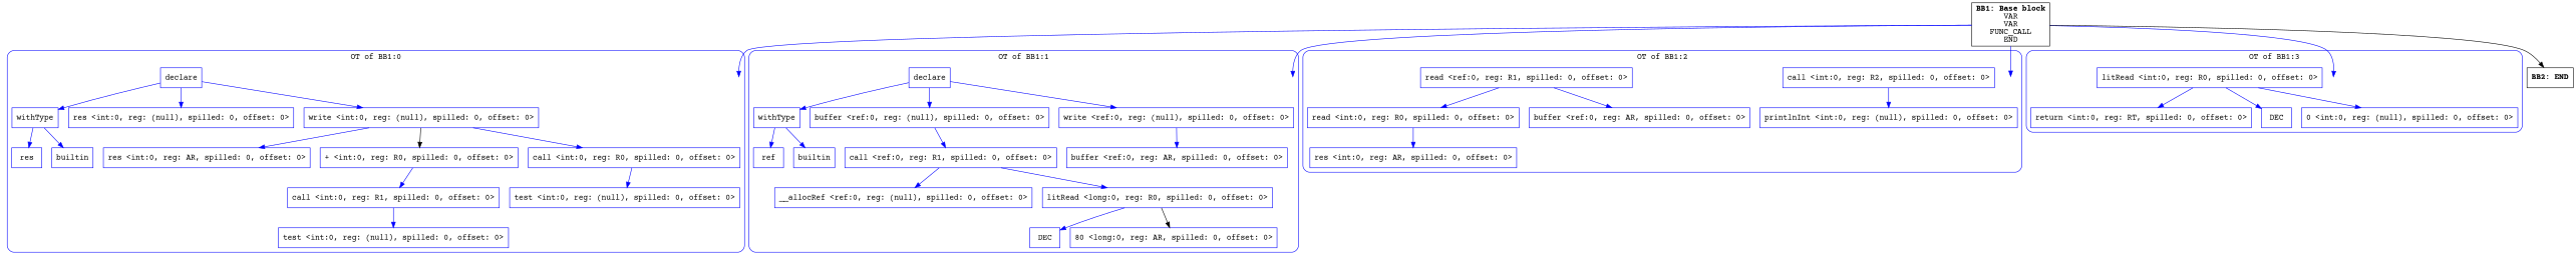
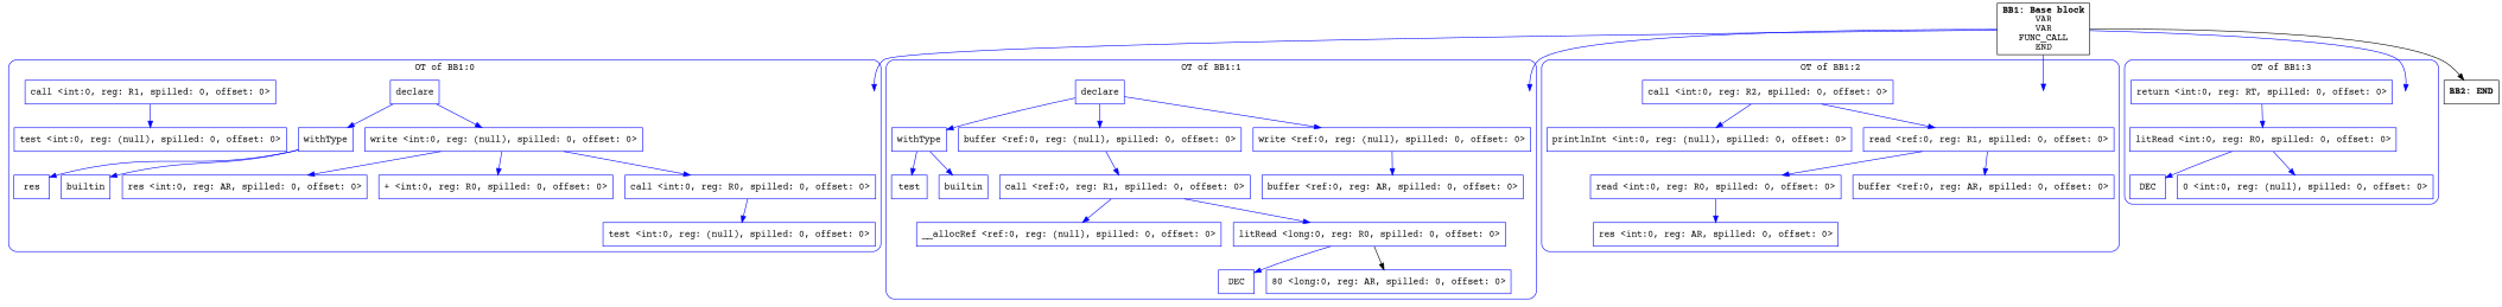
  digraph {
    compound=true
    fontname="Courier Prime"
    splines=true
    node [fontname="Courier Prime" shape=rectangle color=blue]
    edge [color=blue fontname="Courier Prime"]
    entry0 [shape=point style=invis color=""]
    n2 [label=declare]
    n3 [label=withType]
-   n4 [label="res <int:0, reg: (null), spilled: 0, offset: 0>"]
    n5 [label="write <int:0, reg: (null), spilled: 0, offset: 0>"]
    n6 [label=res]
    n7 [label=builtin]
    n8 [label="res <int:0, reg: AR, spilled: 0, offset: 0>"]
    n9 [label="+ <int:0, reg: R0, spilled: 0, offset: 0>"]
    n10 [label="call <int:0, reg: R0, spilled: 0, offset: 0>"]
    n11 [label="call <int:0, reg: R1, spilled: 0, offset: 0>"]
    n12 [label="test <int:0, reg: (null), spilled: 0, offset: 0>"]
    n13 [label="test <int:0, reg: (null), spilled: 0, offset: 0>"]
    entry1 [shape=point style=invis color=""]
    n15 [label=declare]
    n16 [label=withType]
    n17 [label="buffer <ref:0, reg: (null), spilled: 0, offset: 0>"]
    n18 [label="write <ref:0, reg: (null), spilled: 0, offset: 0>"]
-   n19 [label=ref]
+   n19 [label=test]
    n20 [label=builtin]
    n21 [label="buffer <ref:0, reg: AR, spilled: 0, offset: 0>"]
    n22 [label="call <ref:0, reg: R1, spilled: 0, offset: 0>"]
    n23 [label="__allocRef <ref:0, reg: (null), spilled: 0, offset: 0>"]
    n24 [label="litRead <long:0, reg: R0, spilled: 0, offset: 0>"]
    n25 [label=DEC]
    n26 [label="80 <long:0, reg: AR, spilled: 0, offset: 0>"]
    entry2 [shape=point style=invis color=""]
    n28 [label="call <int:0, reg: R2, spilled: 0, offset: 0>"]
    n29 [label="printlnInt <int:0, reg: (null), spilled: 0, offset: 0>"]
    n30 [label="read <int:0, reg: R0, spilled: 0, offset: 0>"]
    n31 [label="read <ref:0, reg: R1, spilled: 0, offset: 0>"]
    n32 [label="res <int:0, reg: AR, spilled: 0, offset: 0>"]
    n33 [label="buffer <ref:0, reg: AR, spilled: 0, offset: 0>"]
    entry3 [shape=point style=invis color=""]
    n35 [label="return <int:0, reg: RT, spilled: 0, offset: 0>"]
    n36 [label="litRead <int:0, reg: R0, spilled: 0, offset: 0>"]
    n37 [label=DEC]
    n38 [label="0 <int:0, reg: (null), spilled: 0, offset: 0>"]
    n39 [label=<<B>BB2: END</B><BR ALIGN="CENTER"/>> color=""]
    n40 [label=<<B>BB1: Base block</B><BR ALIGN="CENTER"/>VAR<BR ALIGN="CENTER"/>VAR<BR ALIGN="CENTER"/>FUNC_CALL<BR ALIGN="CENTER"/>END<BR ALIGN="CENTER"/>> color=""]
    subgraph cluster_1 {
      color=blue
      label="OT of BB1:0"
      style=rounded
      entry0
      n2
      n3
-     n4
      n5
      n6
      n7
      n8
      n9
      n10
      n11
      n12
      n13
    }
    subgraph cluster_2 {
      color=blue
      label="OT of BB1:1"
      style=rounded
      entry1
      n15
      n16
      n17
      n18
      n19
      n20
      n21
      n22
      n23
      n24
      n25
      n26
    }
    subgraph cluster_3 {
      color=blue
      label="OT of BB1:2"
      style=rounded
      entry2
      n28
      n29
      n30
      n31
      n32
      n33
    }
    subgraph cluster_4 {
      color=blue
      label="OT of BB1:3"
      style=rounded
      entry3
      n35
      n36
      n37
      n38
    }
    n2 -> n3
-   n2 -> n4
    n2 -> n5
    n3 -> n6
    n3 -> n7
    n5 -> n8
-   n5 -> n9 [color=black]
+   n5 -> n9
    n5 -> n10
-   n9 -> n11
    n10 -> n12
    n11 -> n13
    n15 -> n16
    n15 -> n17
    n15 -> n18
    n16 -> n19
    n16 -> n20
    n17 -> n22
    n18 -> n21
    n22 -> n23
    n22 -> n24
    n24 -> n25
    n24 -> n26 [color=black]
    n28 -> n29
+   n28 -> n31
    n30 -> n32
    n31 -> n30
    n31 -> n33
-   n36 -> n35
+   n35 -> n36
    n36 -> n37
    n36 -> n38
    n40 -> entry0
    n40 -> entry1
    n40 -> entry2
    n40 -> entry3
    n40 -> n39 [color=""]
  }
